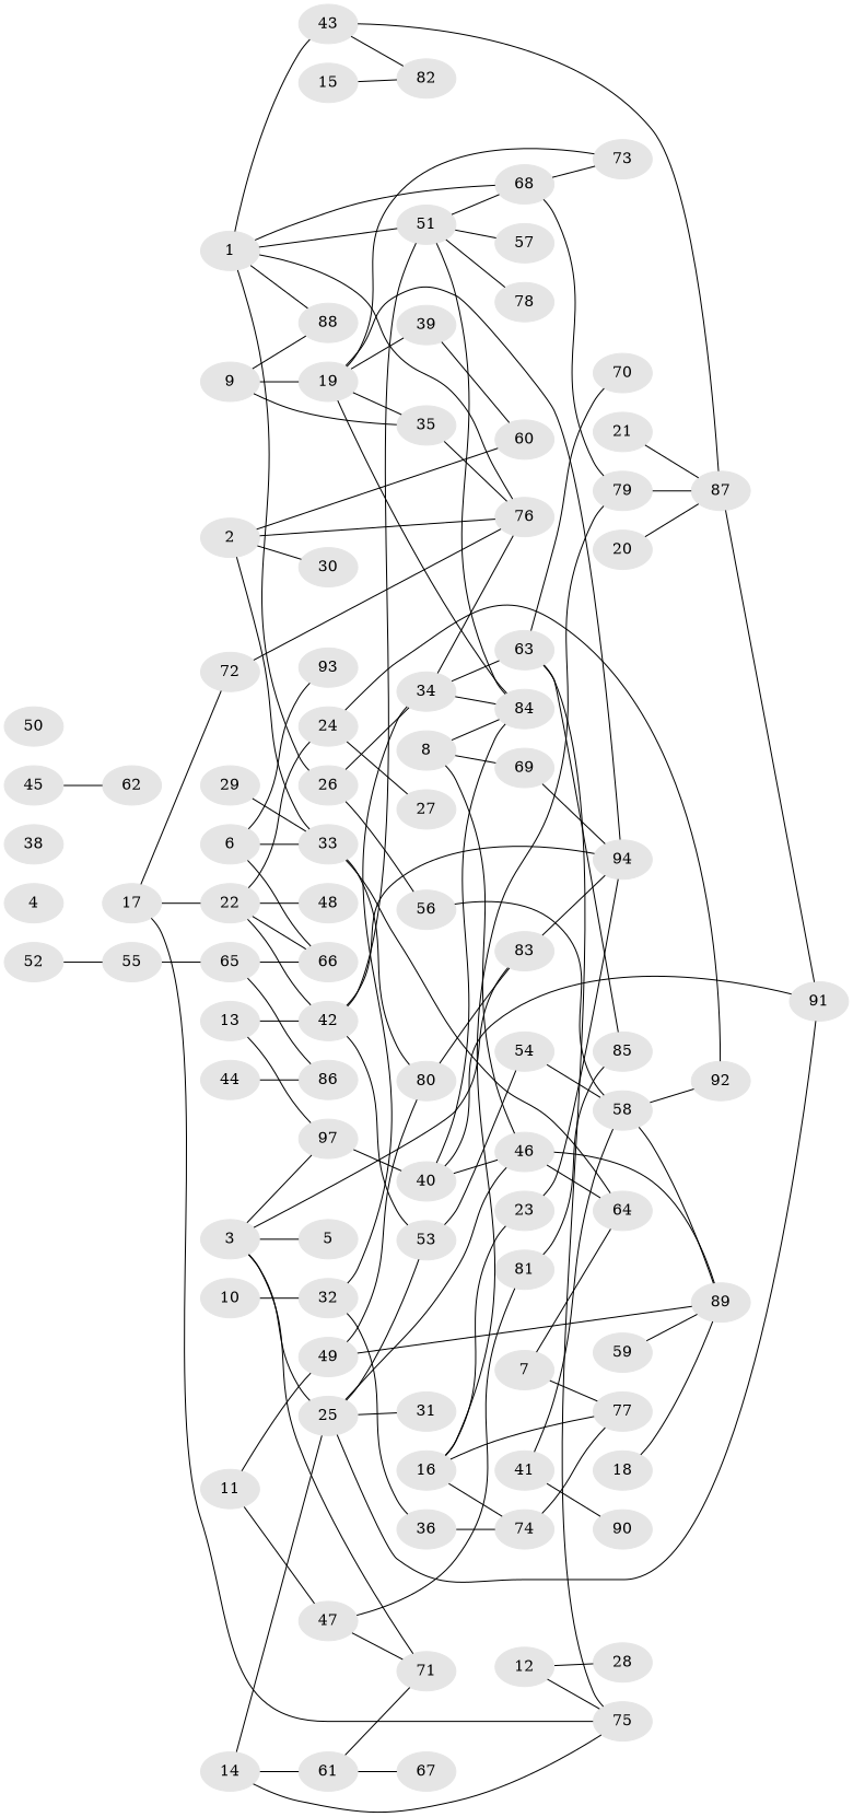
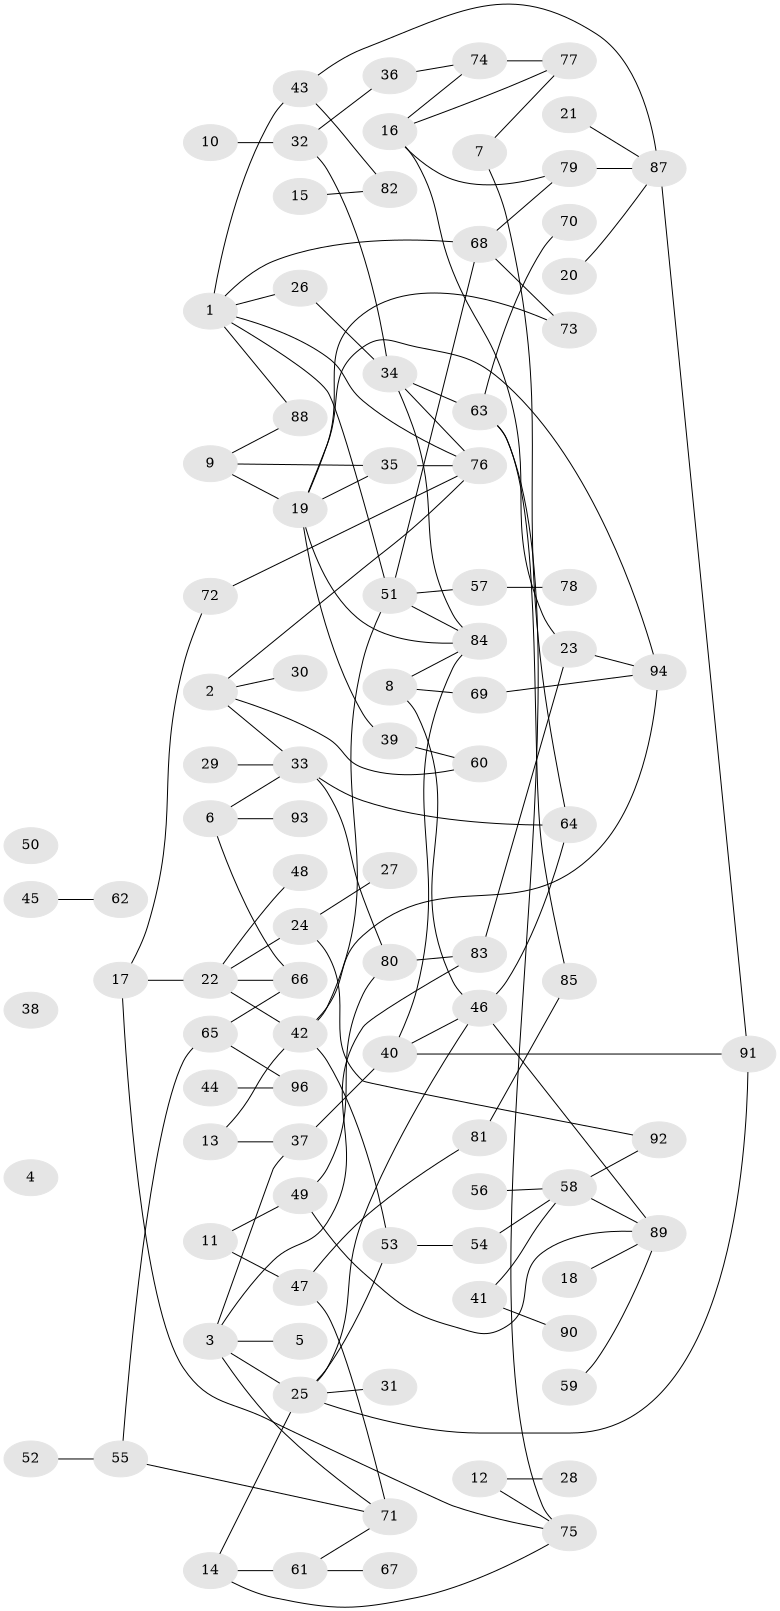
  graph {
    rankdir=LR
    node [color=gray90 style=filled]
    1
    26
    43
    51
    68
    76
    88
    34
    56
    82
    87
    84
    57
    79
    73
    2
    30
    33
    60
    64
    80
    3
    5
    25
-   37 [label=97]
+   37
    71
    83
    46
    31
    53
    91
    40
    94
    4
    6
    66
    93
    7
    77
    8
    69
    89
    9
    19
    35
    39
    10
    32
    36
    11
    47
    49
    81
    12
    28
    75
    15
    13
    42
    14
    61
    67
    16
    23
    74
    17
    22
    72
    24
    48
    18
    20
    21
    27
    92
    54
    63
    58
    29
    70
    85
    38
    41
    90
    44
-   86
+   86 [label=96]
    45
    62
    50
    78
    52
    55
    65
    59
    1 -- 26
    1 -- 43
    1 -- 51
    1 -- 68
    1 -- 76
    1 -- 88
    26 -- 34
-   26 -- 56
    43 -- 82
    43 -- 87
    51 -- 68
    51 -- 84
    51 -- 57
    68 -- 79
    68 -- 73
    34 -- 76
    34 -- 84
    34 -- 63
    56 -- 58
    87 -- 91
-   51 -- 78
+   57 -- 78
    79 -- 87
    2 -- 76
    2 -- 30
    2 -- 33
    2 -- 60
    33 -- 64
    33 -- 80
    80 -- 83
    3 -- 5
    3 -- 25
    3 -- 37
    3 -- 71
    3 -- 83
    25 -- 46
    25 -- 31
    25 -- 53
    25 -- 91
    37 -- 40
-   83 -- 94
+   83 -- 23
    46 -- 64
    46 -- 89
    53 -- 54
    40 -- 84
    40 -- 46
    40 -- 91
    6 -- 33
    6 -- 66
    6 -- 93
    7 -- 64
    7 -- 77
    8 -- 84
    8 -- 46
    8 -- 69
    69 -- 94
    9 -- 88
    9 -- 19
    9 -- 35
    19 -- 84
    19 -- 73
    19 -- 94
    19 -- 35
    19 -- 39
    35 -- 76
    39 -- 60
    10 -- 32
    32 -- 34
    32 -- 36
    36 -- 74
    11 -- 47
    11 -- 49
    47 -- 71
    47 -- 81
    49 -- 80
    49 -- 89
    81 -- 85
    12 -- 28
    12 -- 75
    15 -- 82
    13 -- 37
    13 -- 42
    42 -- 51
    42 -- 53
    42 -- 94
    14 -- 25
    14 -- 75
    14 -- 61
    61 -- 71
    61 -- 67
    16 -- 79
    16 -- 77
    16 -- 23
    16 -- 74
    23 -- 94
    74 -- 77
    17 -- 75
    17 -- 22
    17 -- 72
    22 -- 66
    22 -- 42
    22 -- 24
    22 -- 48
    72 -- 76
    24 -- 27
    24 -- 92
    18 -- 89
    20 -- 87
    21 -- 87
    54 -- 58
    63 -- 75
    63 -- 70
    63 -- 85
    58 -- 89
    58 -- 92
    29 -- 33
    41 -- 58
    41 -- 90
    44 -- 86
    45 -- 62
    52 -- 55
+   55 -- 71
    55 -- 65
    65 -- 66
    65 -- 86
    59 -- 89
  }
